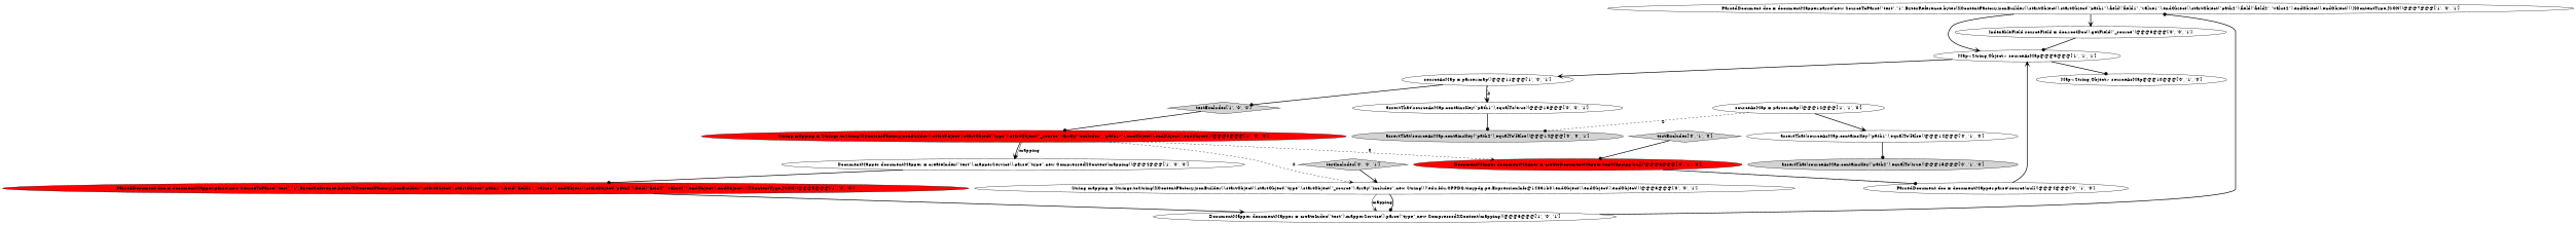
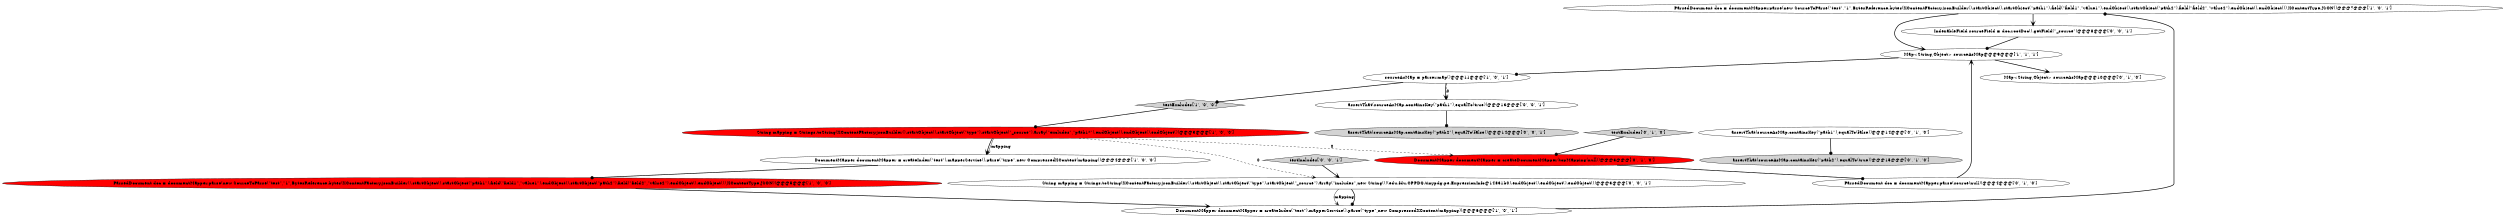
  digraph {
    node [fillcolor=white shape=ellipse style=filled]
    edge [arrowhead=vee style=bold]
    n1 [label="ParsedDocument doc = documentMapper.parse(new SourceToParse(\"test\",\"1\",BytesReference.bytes(XContentFactory.jsonBuilder().startObject().startObject(\"path1\").field(\"field1\",\"value1\").endObject().startObject(\"path2\").field(\"field2\",\"value2\").endObject().endObject()),XContentType.JSON))@@@7@@@['1', '0', '1']"]
    n2 [label="IndexableField sourceField = doc.rootDoc().getField(\"_source\")@@@8@@@['0', '0', '1']"]
    n3 [label="Map<String,Object> sourceAsMap@@@9@@@['1', '1', '1']"]
    n4 [label="Map<String,Object> sourceAsMap@@@10@@@['0', '1', '0']"]
    n5 [label="sourceAsMap = parser.map()@@@11@@@['1', '0', '1']"]
    n6 [fillcolor=lightgray label="testExcludes['1', '0', '0']" shape=diamond]
    n7 [fillcolor=red label="String mapping = Strings.toString(XContentFactory.jsonBuilder().startObject().startObject(\"type\").startObject(\"_source\").array(\"excludes\",\"path1*\").endObject().endObject().endObject())@@@3@@@['1', '0', '0']"]
    n8 [fillcolor=red label="DocumentMapper documentMapper = createDocumentMapper(topMapping(null))@@@3@@@['0', '1', '0']"]
    n9 [label="DocumentMapper documentMapper = createIndex(\"test\").mapperService().parse(\"type\",new CompressedXContent(mapping))@@@4@@@['1', '0', '0']"]
    n10 [label="String mapping = Strings.toString(XContentFactory.jsonBuilder().startObject().startObject(\"type\").startObject(\"_source\").array(\"includes\",new String((((edu.fdu.CPPDG.tinypdg.pe.ExpressionInfo@14831b0).endObject().endObject().endObject())@@@3@@@['0', '0', '1']"]
    n11 [fillcolor=lightgray label="testExcludes['0', '1', '0']" shape=diamond]
    n12 [label="ParsedDocument doc = documentMapper.parse(source(null))@@@4@@@['0', '1', '0']"]
    n13 [label="DocumentMapper documentMapper = createIndex(\"test\").mapperService().parse(\"type\",new CompressedXContent(mapping))@@@6@@@['1', '0', '1']"]
    n14 [fillcolor=red label="ParsedDocument doc = documentMapper.parse(new SourceToParse(\"test\",\"1\",BytesReference.bytes(XContentFactory.jsonBuilder().startObject().startObject(\"path1\").field(\"field1\",\"value1\").endObject().startObject(\"path2\").field(\"field2\",\"value2\").endObject().endObject()),XContentType.JSON))@@@5@@@['1', '0', '0']"]
    n15 [label="assertThat(sourceAsMap.containsKey(\"path1\"),equalTo(false))@@@14@@@['0', '1', '0']"]
    n16 [fillcolor=lightgray label="assertThat(sourceAsMap.containsKey(\"path2\"),equalTo(true))@@@15@@@['0', '1', '0']"]
-   n17 [label="sourceAsMap = parser.map()@@@12@@@['1', '1', '0']"]
    n18 [fillcolor=lightgray label="assertThat(sourceAsMap.containsKey(\"path2\"),equalTo(false))@@@14@@@['0', '0', '1']"]
    n19 [fillcolor=lightgray label="testIncludes['0', '0', '1']" shape=diamond]
    n20 [label="assertThat(sourceAsMap.containsKey(\"path1\"),equalTo(true))@@@13@@@['0', '0', '1']"]
    n1 -> n2
    n1 -> n3
    n2 -> n3 [arrowhead=dot]
-   n3 -> n4 [arrowhead=dot]
-   n3 -> n5
+   n3 -> n4
+   n3 -> n5 [arrowhead=dot]
    n5 -> n6 [arrowhead=dot]
    n5 -> n20
    n5 -> n20 [label=0 style=dashed]
    n6 -> n7 [arrowhead=dot]
    n7 -> n8 [label=0 style=dashed]
    n7 -> n9
    n7 -> n9 [label=mapping style=solid]
    n7 -> n10 [label=0 style=dashed]
    n8 -> n12 [arrowhead=dot]
    n9 -> n14 [arrowhead=dot]
    n10 -> n13 [label=mapping style=solid]
    n10 -> n13 [arrowhead=dot]
    n11 -> n8 [arrowhead=dot]
    n12 -> n3
    n13 -> n1 [arrowhead=dot]
    n14 -> n13
    n15 -> n16 [arrowhead=dot]
-   n17 -> n15
-   n17 -> n18 [arrowhead=dot label=0 style=dashed]
    n19 -> n10
    n20 -> n18 [arrowhead=dot]
  }
